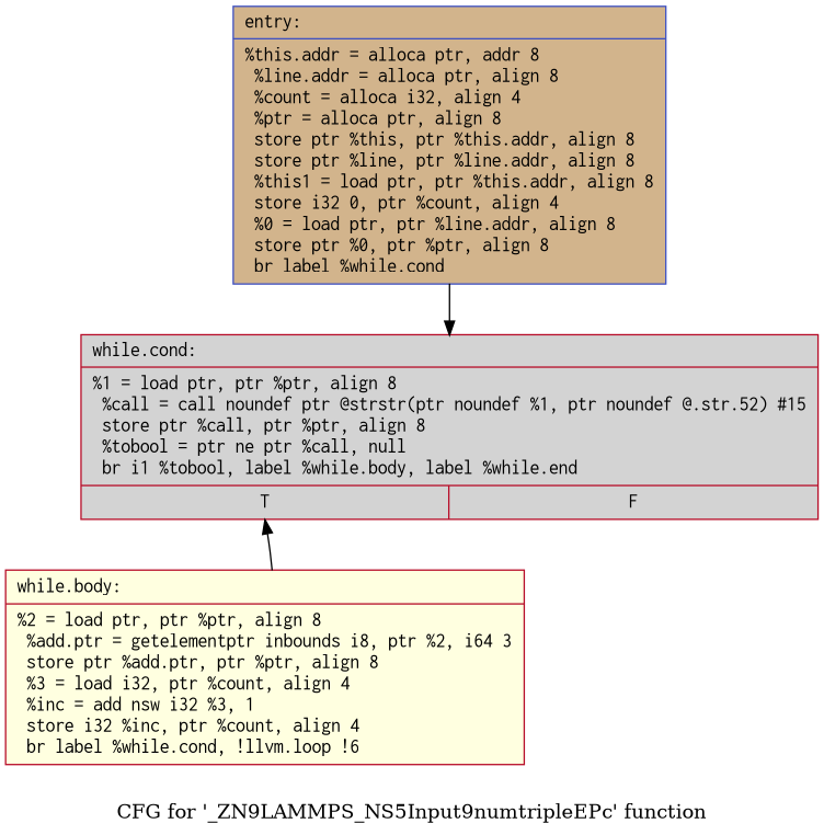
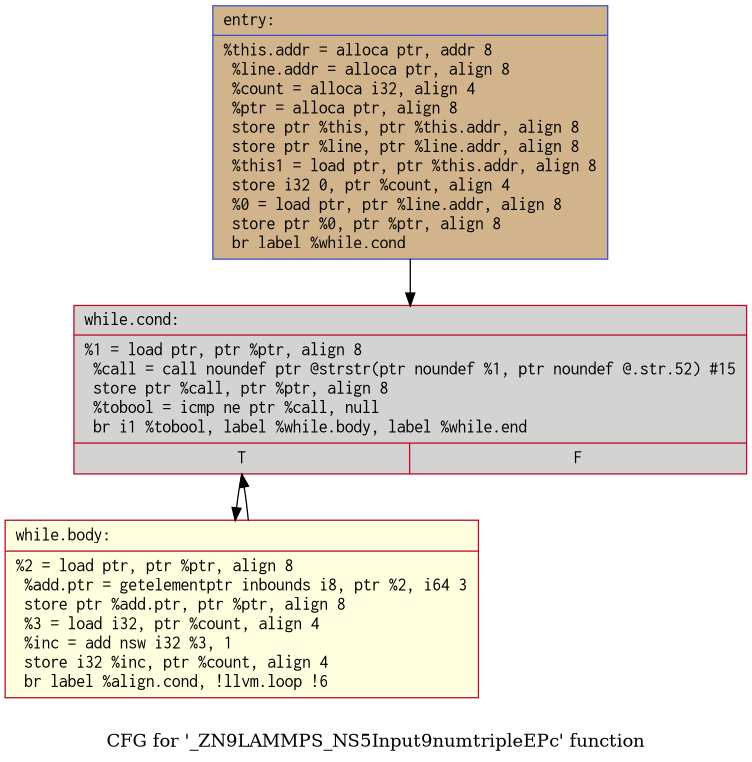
  digraph {
    label="CFG for '_ZN9LAMMPS_NS5Input9numtripleEPc' function"
    node [color="#b70d28ff" fontname=Courier shape=record style=filled]
    n1 [color="#3d50c3ff" fillcolor=tan label="{entry:\l|  %this.addr = alloca ptr, addr 8\l  %line.addr = alloca ptr, align 8\l  %count = alloca i32, align 4\l  %ptr = alloca ptr, align 8\l  store ptr %this, ptr %this.addr, align 8\l  store ptr %line, ptr %line.addr, align 8\l  %this1 = load ptr, ptr %this.addr, align 8\l  store i32 0, ptr %count, align 4\l  %0 = load ptr, ptr %line.addr, align 8\l  store ptr %0, ptr %ptr, align 8\l  br label %while.cond\l}"]
-   n2 [fillcolor=lightgrey label="{while.cond:\l|  %1 = load ptr, ptr %ptr, align 8\l  %call = call noundef ptr @strstr(ptr noundef %1, ptr noundef @.str.52) #15\l  store ptr %call, ptr %ptr, align 8\l  %tobool = ptr ne ptr %call, null\l  br i1 %tobool, label %while.body, label %while.end\l|{<s0>T|<s1>F}}"]
-   n3 [fillcolor=lightyellow label="{while.body:\l|  %2 = load ptr, ptr %ptr, align 8\l  %add.ptr = getelementptr inbounds i8, ptr %2, i64 3\l  store ptr %add.ptr, ptr %ptr, align 8\l  %3 = load i32, ptr %count, align 4\l  %inc = add nsw i32 %3, 1\l  store i32 %inc, ptr %count, align 4\l  br label %while.cond, !llvm.loop !6\l}"]
+   n2 [fillcolor=lightgrey label="{while.cond:\l|  %1 = load ptr, ptr %ptr, align 8\l  %call = call noundef ptr @strstr(ptr noundef %1, ptr noundef @.str.52) #15\l  store ptr %call, ptr %ptr, align 8\l  %tobool = icmp ne ptr %call, null\l  br i1 %tobool, label %while.body, label %while.end\l|{<s0>T|<s1>F}}"]
+   n3 [fillcolor=lightyellow label="{while.body:\l|  %2 = load ptr, ptr %ptr, align 8\l  %add.ptr = getelementptr inbounds i8, ptr %2, i64 3\l  store ptr %add.ptr, ptr %ptr, align 8\l  %3 = load i32, ptr %count, align 4\l  %inc = add nsw i32 %3, 1\l  store i32 %inc, ptr %count, align 4\l  br label %align.cond, !llvm.loop !6\l}"]
    n1 -> n2
+   n2 -> n3 [tailport=s0]
    n3 -> n2
  }
